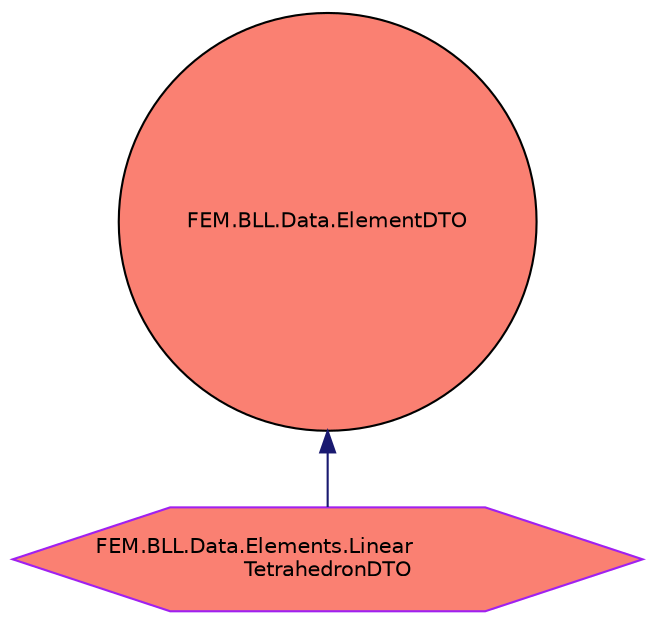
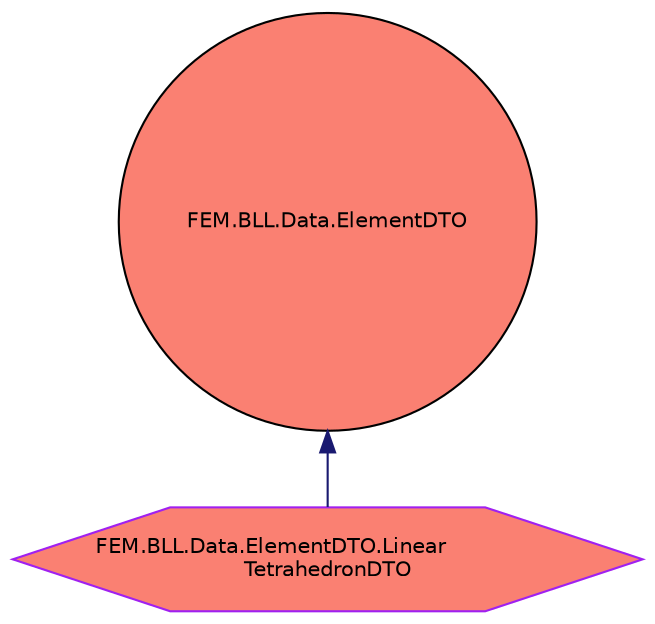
  digraph {
    node [fillcolor=salmon fontname=Helvetica fontsize=10 style=filled]
    n1 [color=black fontcolor=black height=0.2 label="FEM.BLL.Data.ElementDTO" shape=circle width=0.4]
-   n2 [color=purple height=0.2 label="FEM.BLL.Data.Elements.Linear\lTetrahedronDTO" shape=hexagon width=0.4]
+   n2 [color=purple height=0.2 label="FEM.BLL.Data.ElementDTO.Linear\lTetrahedronDTO" shape=hexagon width=0.4]
    n1 -> n2 [color=midnightblue dir=back fontname=Helvetica fontsize=10 labelfontname=Helvetica labelfontsize=10 style=solid]
  }
